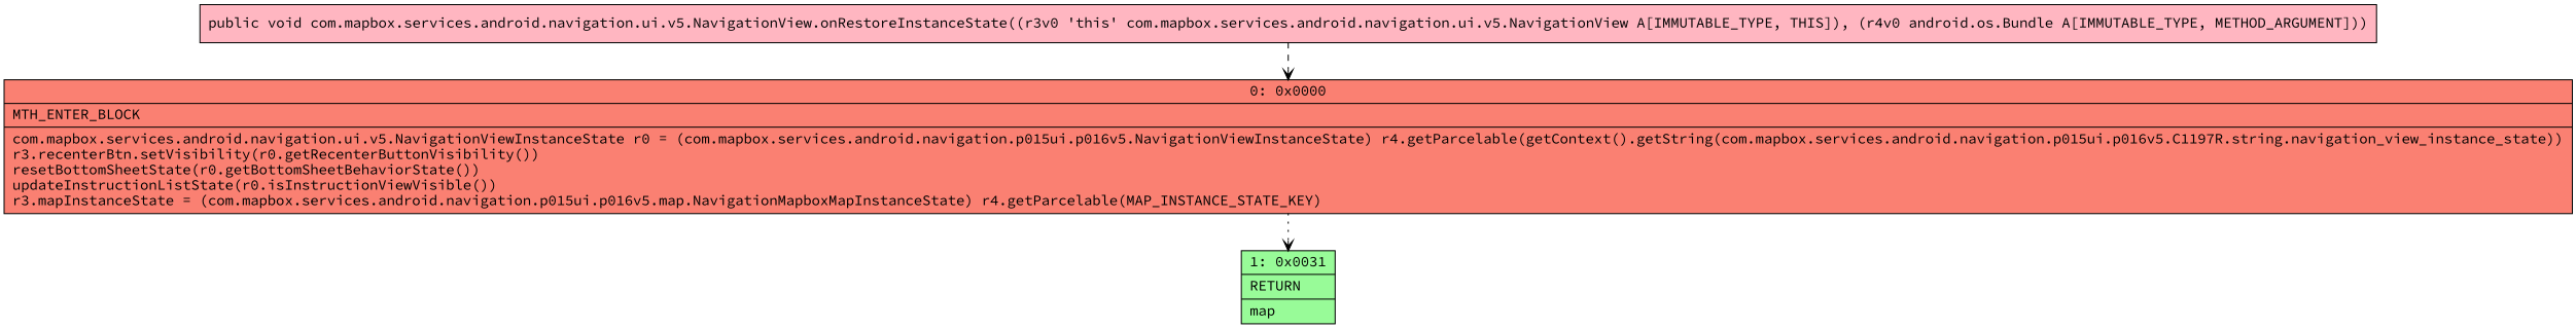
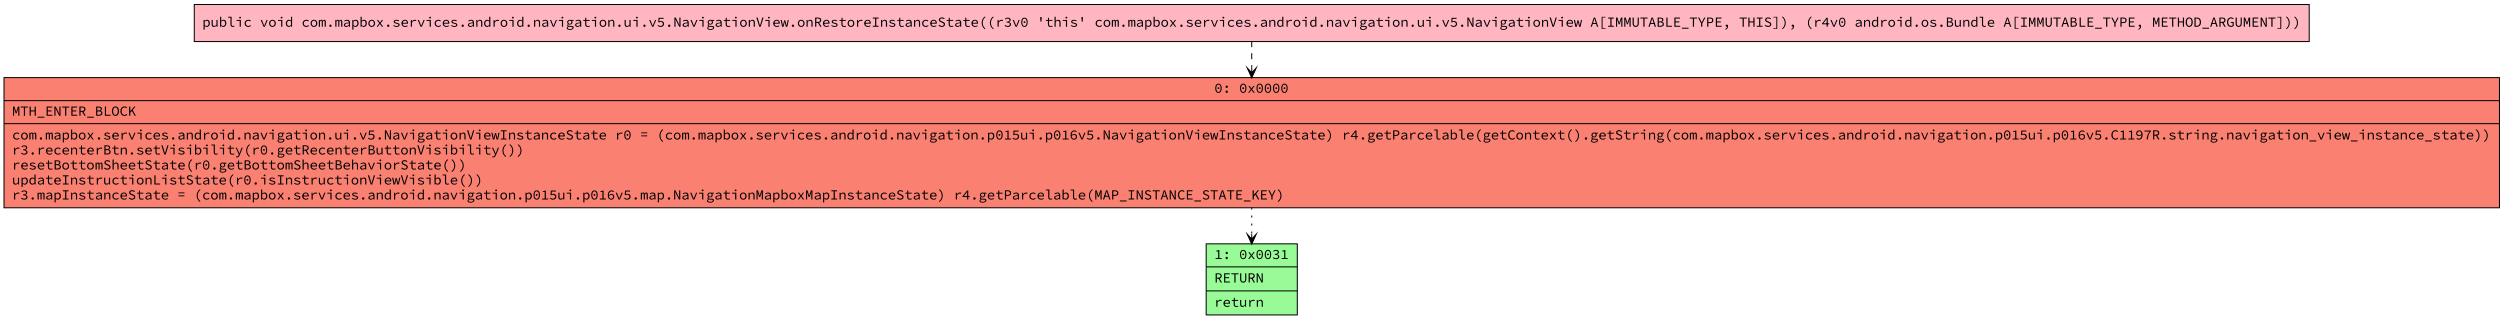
  digraph {
    fontname="Source Code Pro"
    node [shape=record style=filled fontname="Source Code Pro"]
    edge [arrowhead=vee fontname="Source Code Pro"]
    n1 [label="{0\:\ 0x0000|MTH_ENTER_BLOCK\l|com.mapbox.services.android.navigation.ui.v5.NavigationViewInstanceState r0 = (com.mapbox.services.android.navigation.p015ui.p016v5.NavigationViewInstanceState) r4.getParcelable(getContext().getString(com.mapbox.services.android.navigation.p015ui.p016v5.C1197R.string.navigation_view_instance_state))\lr3.recenterBtn.setVisibility(r0.getRecenterButtonVisibility())\lresetBottomSheetState(r0.getBottomSheetBehaviorState())\lupdateInstructionListState(r0.isInstructionViewVisible())\lr3.mapInstanceState = (com.mapbox.services.android.navigation.p015ui.p016v5.map.NavigationMapboxMapInstanceState) r4.getParcelable(MAP_INSTANCE_STATE_KEY)\l}" fillcolor=salmon]
-   n2 [label="{1\:\ 0x0031|RETURN\l|map\l}" fillcolor=palegreen]
+   n2 [label="{1\:\ 0x0031|RETURN\l|return\l}" fillcolor=palegreen]
    n3 [label="{public void com.mapbox.services.android.navigation.ui.v5.NavigationView.onRestoreInstanceState((r3v0 'this' com.mapbox.services.android.navigation.ui.v5.NavigationView A[IMMUTABLE_TYPE, THIS]), (r4v0 android.os.Bundle A[IMMUTABLE_TYPE, METHOD_ARGUMENT])) }" fillcolor=lightpink]
    n1 -> n2 [style=dotted]
    n3 -> n1 [style=dashed]
  }
